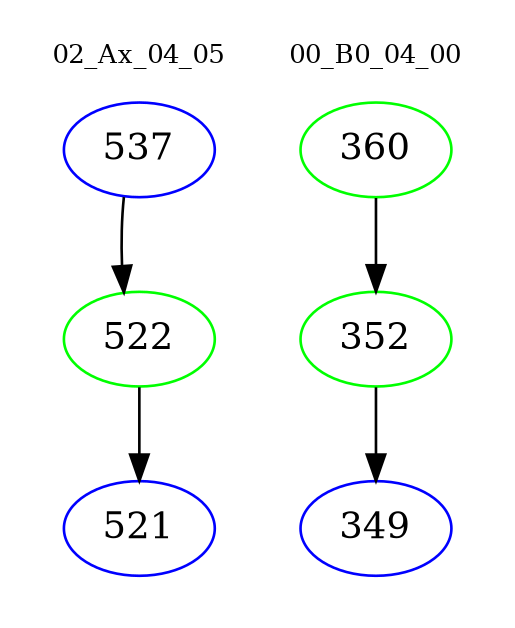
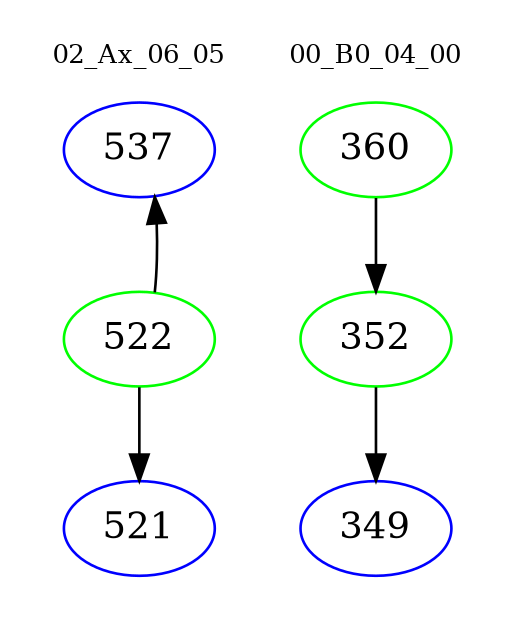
  digraph {
    node [color=blue]
    edge [color=black]
    n1 [label=537]
    n2 [color=green label=522]
    n3 [label=521]
    n4 [color=green label=360]
    n5 [color=green label=352]
    n6 [label=349]
    subgraph cluster_1 {
      color=white
      fontsize=10
-     label="02_Ax_04_05"
+     label="02_Ax_06_05"
      n1
      n2
      n3
    }
    subgraph cluster_2 {
      color=white
      fontsize=10
      label="00_B0_04_00"
      n4
      n5
      n6
    }
-   n1 -> n2
+   n2 -> n1
    n2 -> n3
    n4 -> n5
    n5 -> n6
  }
